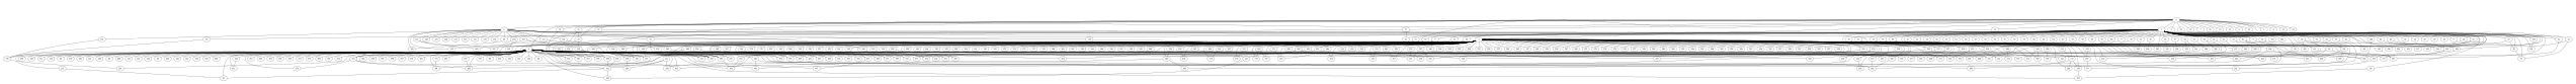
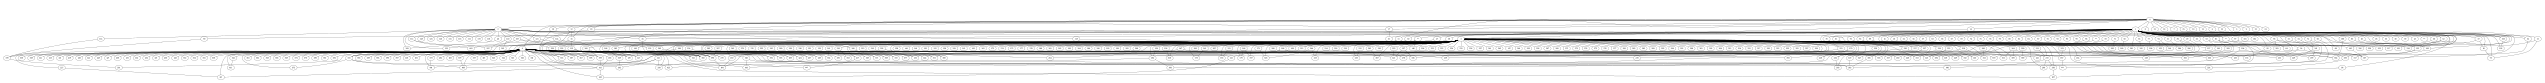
  graph {
    fontname="Noto Serif"
    node [fontname="Noto Serif"]
    edge [fontname="Noto Serif"]
    0
    1
    2
    3
    4
    5
    6
    7
    8
    9
    10
    11
    12
    13
    14
    15
    16
    17
    18
    19
    20
    21
    22
    23
    24
    25
    360
    26
    27
    28
    29
    30
    31
    32
    33
    34
    35
    36
    37
    38
    39
    40
    41
    42
    43
    44
    45
    46
    47
    48
    49
    50
    51
    52
    53
    54
    55
    56
    57
    58
    59
    60
    61
    62
    63
    64
    65
    66
    67
    68
    69
    70
    71
    72
    73
    74
    75
    76
    77
    78
    79
    80
    81
    82
    83
    84
    85
    86
    87
    88
    89
    90
    91
    92
    93
    94
    95
    96
    97
    98
    99
    100
    101
    102
    103
    104
    105
    106
    291
    128
    107
    108
    109
    110
    111
    112
    113
    114
    115
    116
    117
    118
    119
    120
    121
    122
    123
    124
    125
    126
    127
    129
    130
    131
    132
    133
    134
    135
    136
    137
    138
    139
    140
    141
    142
    143
    144
    145
    146
    147
    148
    149
    150
    151
    152
    153
    154
    155
    156
    157
    158
    159
    160
    161
    162
    163
    164
    165
    166
    167
    168
    169
    170
    171
    172
    173
    174
    175
    176
    177
    178
    179
    180
    181
    182
    183
    184
    185
    186
    187
    188
    189
    190
    191
    192
    193
    194
    195
    196
    197
    198
    199
    200
    201
    202
    203
    204
    205
    206
    207
    208
    209
    210
    211
    212
    213
    214
    215
    216
    217
    218
    219
    220
    221
    222
    223
    224
    225
    226
    227
    228
    229
    230
    231
    232
    233
    234
    235
    236
    237
    238
    239
    240
    241
    242
    243
    244
    245
    246
    247
    248
    249
    250
    251
    252
    253
    254
    255
    256
    257
    258
    259
    260
    261
    262
    264
    n267 [label=665]
    266
    267
    268
    269
    270
    271
    272
    273
    274
    275
    276
    277
    278
    279
    280
    281
    282
    283
    284
    285
    286
    287
    288
    289
    290
    292
    293
    294
    295
    296
    297
    298
    299
    300
    301
    302
    303
    304
    305
    306
    307
    308
    309
    310
    311
    312
    313
    314
    315
    316
    317
    318
    319
    320
    321
    322
    323
    324
    325
    326
    327
    328
    329
    330
    331
    332
    333
    334
    335
    336
    337
    338
    339
    340
    341
    342
    343
    344
    345
    346
    347
    348
    349
    350
    351
    352
    353
    354
    355
    356
    357
    358
    359
    361
    362
    363
    364
    365
    366
    367
    368
    369
    370
    371
    372
    373
    374
    375
    376
    377
    378
    379
    380
    381
    382
    383
    384
    385
    386
    387
    388
    389
    390
    391
    392
    393
    394
    395
    396
    397
    398
    399
    400
    401
    402
+   403
    404
    405
    406
    407
    408
    409
    410
    411
    412
    413
    415
    416
    417
    418
    419
    420
    421
    422
    423
    424
    425
    426
    427
    428
    429
    430
    431
    432
    433
    434
    435
    436
    437
    438
    439
    440
    441
    442
    443
    444
    445
    446
    447
    448
    449
    263
    0 -- 1
    0 -- 2
    0 -- 3
    0 -- 4
    0 -- 5
    0 -- 6
    0 -- 7
    0 -- 8
    0 -- 9
    0 -- 10
    0 -- 11
    0 -- 12
    0 -- 13
    0 -- 14
    0 -- 15
    0 -- 16
    0 -- 17
    0 -- 18
    0 -- 19
    0 -- 20
    0 -- 21
    0 -- 22
    0 -- 23
    0 -- 24
    0 -- 25
    0 -- 360
    1 -- 26
    1 -- 27
    1 -- 28
    1 -- 29
    1 -- 30
    1 -- 31
    1 -- 32
    1 -- 33
    1 -- 34
    1 -- 35
    1 -- 36
    1 -- 37
    1 -- 38
    1 -- 39
    1 -- 40
    1 -- 41
    1 -- 42
    1 -- 43
    1 -- 44
    1 -- 45
    1 -- 46
    1 -- 47
    1 -- 48
    1 -- 49
    1 -- 50
    1 -- 51
    1 -- 52
    1 -- 53
    1 -- 54
    1 -- 55
    1 -- 56
    1 -- 57
    1 -- 58
    1 -- 59
    1 -- 60
    1 -- 61
    1 -- 62
    1 -- 63
    1 -- 64
    1 -- 65
    1 -- 66
    1 -- 67
    1 -- 68
    1 -- 69
    1 -- 70
    1 -- 71
    1 -- 72
    1 -- 73
    1 -- 74
    1 -- 75
    1 -- 76
    1 -- 77
    1 -- 78
    1 -- 79
    1 -- 80
    1 -- 81
    1 -- 82
    1 -- 83
    1 -- 84
    1 -- 85
    1 -- 86
    1 -- 87
    1 -- 88
    1 -- 89
    1 -- 90
    1 -- 91
    1 -- 92
    1 -- 93
    1 -- 94
    1 -- 95
    1 -- 96
    1 -- 97
    1 -- 98
    1 -- 99
    1 -- 100
    1 -- 101
    1 -- 102
    1 -- 103
    1 -- 104
    1 -- 105
    1 -- 106
    1 -- 291
    2 -- 35
    2 -- 46
    2 -- 128
    2 -- 107
    2 -- 108
    2 -- 109
    2 -- 110
    2 -- 111
    2 -- 112
    2 -- 113
    2 -- 114
    2 -- 115
    2 -- 116
    2 -- 117
    2 -- 118
    2 -- 119
    2 -- 120
    2 -- 121
    2 -- 122
    2 -- 123
    2 -- 124
    2 -- 125
    2 -- 126
    2 -- 127
    3 -- 291
    3 -- 129
    3 -- 130
    3 -- 131
    3 -- 132
    3 -- 133
    3 -- 134
    3 -- 135
    3 -- 136
    3 -- 137
    3 -- 138
    3 -- 139
    3 -- 140
    3 -- 141
    3 -- 142
    3 -- 143
    3 -- 144
    3 -- 145
    3 -- 146
    3 -- 147
    3 -- 148
    3 -- 149
    3 -- 150
    3 -- 151
    3 -- 152
    3 -- 153
    3 -- 154
    3 -- 155
    3 -- 156
    3 -- 157
    3 -- 158
    3 -- 159
    3 -- 160
    3 -- 161
    3 -- 162
    3 -- 163
    3 -- 164
    3 -- 165
    3 -- 166
    3 -- 167
    3 -- 168
    3 -- 169
    3 -- 170
    3 -- 171
    3 -- 172
    3 -- 173
    3 -- 174
    3 -- 175
    3 -- 176
    3 -- 177
    3 -- 178
    3 -- 179
    3 -- 180
    3 -- 181
    3 -- 182
    3 -- 183
    3 -- 184
    3 -- 185
    3 -- 186
    3 -- 187
    3 -- 188
    3 -- 189
    3 -- 190
    3 -- 191
    3 -- 192
    3 -- 193
    3 -- 194
    3 -- 195
    3 -- 196
    3 -- 197
    3 -- 198
    3 -- 199
    3 -- 200
    3 -- 201
    3 -- 202
    3 -- 203
    3 -- 204
    3 -- 205
    3 -- 206
    3 -- 207
    3 -- 208
    3 -- 209
    3 -- 210
    3 -- 211
    3 -- 212
    3 -- 213
    3 -- 214
    3 -- 215
    3 -- 216
    3 -- 217
    3 -- 218
    3 -- 219
    3 -- 220
    3 -- 221
    3 -- 222
    3 -- 223
    3 -- 224
    3 -- 225
    3 -- 226
    3 -- 227
    3 -- 228
    3 -- 229
    3 -- 230
    3 -- 231
    3 -- 232
    3 -- 233
    3 -- 234
    3 -- 235
    3 -- 236
    3 -- 237
    3 -- 238
    3 -- 239
    3 -- 240
    3 -- 241
    3 -- 242
    3 -- 243
    3 -- 244
    3 -- 245
    3 -- 246
    3 -- 247
    3 -- 248
    3 -- 249
    3 -- 250
    3 -- 251
    3 -- 252
    3 -- 253
    3 -- 254
    3 -- 255
    3 -- 256
    3 -- 257
    3 -- 258
    3 -- 259
    3 -- 260
    3 -- 261
    3 -- 262
    3 -- 264
    3 -- n267
    3 -- 266
    3 -- 267
    3 -- 268
    3 -- 269
    3 -- 270
    3 -- 271
    3 -- 272
    3 -- 273
    3 -- 274
    3 -- 275
    3 -- 276
    3 -- 277
    3 -- 278
    3 -- 279
    3 -- 280
    3 -- 281
    3 -- 282
    3 -- 283
    3 -- 284
    3 -- 285
    3 -- 286
    3 -- 287
    3 -- 288
    3 -- 289
    3 -- 290
    3 -- 292
    3 -- 293
    3 -- 294
    3 -- 295
    3 -- 296
    3 -- 297
    3 -- 298
    3 -- 299
    3 -- 300
    3 -- 301
    3 -- 302
    3 -- 303
    3 -- 304
    3 -- 305
    3 -- 306
    3 -- 307
    3 -- 308
    3 -- 309
    3 -- 310
    3 -- 311
    3 -- 312
    3 -- 313
    3 -- 314
    3 -- 315
    3 -- 316
    3 -- 317
    3 -- 318
    3 -- 319
    3 -- 320
    3 -- 321
    3 -- 322
    3 -- 323
    3 -- 324
    3 -- 325
    3 -- 326
    3 -- 327
    3 -- 328
    3 -- 329
    3 -- 330
    3 -- 331
    4 -- 360
    4 -- 332
    4 -- 333
    4 -- 334
    4 -- 335
    4 -- 336
    4 -- 337
    4 -- 338
    4 -- 339
    4 -- 340
    4 -- 341
    4 -- 342
    4 -- 343
    4 -- 344
    4 -- 345
    4 -- 346
    4 -- 347
    4 -- 348
    4 -- 349
    4 -- 350
    4 -- 351
    4 -- 352
    4 -- 353
    4 -- 354
    4 -- 355
    4 -- 356
    4 -- 357
    4 -- 358
    4 -- 359
    4 -- 361
    4 -- 362
    4 -- 363
    4 -- 364
    4 -- 365
    4 -- 366
    4 -- 367
    4 -- 368
    4 -- 369
    4 -- 370
    4 -- 371
    4 -- 372
    4 -- 373
    4 -- 374
    4 -- 375
    4 -- 376
    4 -- 377
    4 -- 378
    4 -- 379
    4 -- 380
    4 -- 381
    4 -- 382
    4 -- 383
    4 -- 384
    4 -- 385
    4 -- 386
    4 -- 387
    4 -- 388
    4 -- 389
    4 -- 390
    4 -- 391
    4 -- 392
    4 -- 393
    4 -- 394
    4 -- 395
    4 -- 396
    4 -- 397
    4 -- 398
    4 -- 399
    4 -- 400
    4 -- 401
    4 -- 402
+   4 -- 403
    4 -- 404
    4 -- 405
    4 -- 406
    4 -- 407
    4 -- 408
    4 -- 409
    4 -- 410
    4 -- 411
    4 -- 412
    4 -- 413
    4 -- 415
    4 -- 416
    4 -- 417
    4 -- 418
    4 -- 419
    4 -- 420
    4 -- 421
    4 -- 422
    4 -- 423
    4 -- 424
    4 -- 425
    4 -- 426
    4 -- 427
    4 -- 428
    4 -- 429
    4 -- 430
    4 -- 431
    4 -- 432
    4 -- 433
    4 -- 434
    4 -- 435
    4 -- 436
    4 -- 437
    4 -- 438
    4 -- 439
    4 -- 440
    4 -- 441
    4 -- 442
    4 -- 443
    4 -- 444
    4 -- 445
    4 -- 446
    4 -- 447
    4 -- 448
    4 -- 449
    6 -- 364
    7 -- 134
    8 -- 62
    10 -- 122
    11 -- 360
    11 -- 140
    12 -- 16
    12 -- 387
    13 -- 106
    14 -- 230
    15 -- 73
    15 -- 134
    16 -- 113
    16 -- 367
    17 -- 31
    17 -- 398
    18 -- 252
    19 -- 335
    20 -- 41
    20 -- 331
    21 -- 226
    23 -- 32
    25 -- 103
    25 -- 191
    26 -- 127
    27 -- 108
    29 -- 389
    30 -- 360
    32 -- 167
    34 -- 242
    35 -- 390
    36 -- 142
    37 -- 49
    37 -- 122
    40 -- 106
    41 -- 64
    42 -- 140
    42 -- 390
    42 -- 417
    46 -- 109
    47 -- 406
    49 -- 73
    50 -- 189
    51 -- 204
    53 -- 196
    53 -- 296
    54 -- 167
    54 -- 255
    54 -- 351
    55 -- 242
    58 -- 215
    59 -- 449
    60 -- 68
    61 -- 217
    62 -- 117
    62 -- 316
    65 -- 192
    70 -- 257
    71 -- 282
    72 -- 242
    72 -- 411
    77 -- 198
    78 -- 251
    81 -- 92
    81 -- 209
    81 -- 441
    83 -- 122
    85 -- 319
    86 -- 286
    86 -- 370
    88 -- 384
    89 -- 310
    90 -- 378
    92 -- 135
    94 -- 146
    94 -- 152
    96 -- 134
    96 -- 201
    96 -- 333
    97 -- 383
    98 -- 407
    100 -- 364
    103 -- 105
    104 -- 364
    104 -- 443
    106 -- 157
    107 -- 123
    107 -- 132
    107 -- 329
    108 -- 349
    108 -- 371
    112 -- n267
    112 -- 297
    113 -- 341
    113 -- 427
    114 -- 378
    118 -- 169
    120 -- 261
    120 -- 297
    121 -- 360
    122 -- 293
    122 -- 433
    124 -- 263
    127 -- 254
    129 -- 383
    132 -- 390
    136 -- 318
    137 -- 336
    137 -- 421
    139 -- 438
    140 -- 332
    141 -- 339
    141 -- 365
    141 -- 415
    142 -- 167
    143 -- 427
    145 -- 173
    146 -- 332
    147 -- 278
    147 -- 404
    149 -- 334
    151 -- 163
    153 -- 187
    154 -- 351
    154 -- 408
    158 -- 284
    160 -- 341
    160 -- 399
    164 -- 272
    164 -- 309
    164 -- 311
    166 -- 179
    166 -- 197
    168 -- 359
    169 -- 187
    169 -- 444
    170 -- 228
    170 -- 425
    171 -- 326
    176 -- 308
    176 -- 341
    185 -- 439
    187 -- 411
    188 -- 259
    188 -- 313
    188 -- 416
    188 -- 446
    194 -- 239
    194 -- 421
    195 -- 424
    196 -- 238
    200 -- 321
    205 -- 250
    205 -- 264
    209 -- 305
    210 -- 353
    210 -- 385
    211 -- 272
    212 -- 233
    213 -- 369
    215 -- 241
    215 -- 260
    216 -- 372
    217 -- 347
    223 -- 421
    225 -- 313
    225 -- 426
    227 -- 423
    229 -- 234
    230 -- 246
    230 -- 393
    232 -- 399
    234 -- 303
    235 -- 409
    241 -- 442
    242 -- 249
    242 -- 299
    244 -- 253
    244 -- 326
    245 -- 392
    250 -- 404
    251 -- 336
    257 -- 356
    257 -- 357
    262 -- 307
    266 -- 415
    269 -- 377
    272 -- 296
    272 -- 330
    272 -- 440
    279 -- 395
    280 -- 437
    284 -- 300
    284 -- 339
    287 -- 390
    288 -- 331
    288 -- 416
    290 -- 389
    293 -- 324
    306 -- 383
    310 -- 321
    310 -- 426
    319 -- 448
    329 -- 439
    330 -- 407
    331 -- 375
    331 -- 408
    331 -- 425
    340 -- 383
    340 -- 443
    342 -- 410
    359 -- 365
    373 -- 446
    378 -- 391
    379 -- 408
    390 -- 404
    399 -- 415
    415 -- 423
    415 -- 442
    417 -- 447
    263 -- 270
  }
